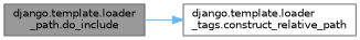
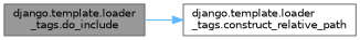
  digraph {
    rankdir=LR
    node [fontname=Helvetica fontsize=10 shape=box style=filled]
-   n1 [color=gray40 fillcolor=grey60 fontcolor=black height=0.2 label="django.template.loader\l_path.do_include" width=0.4]
+   n1 [color=gray40 fillcolor=grey60 fontcolor=black height=0.2 label="django.template.loader\l_tags.do_include" width=0.4]
    n2 [color=grey40 fillcolor=white height=0.2 label="django.template.loader\l_tags.construct_relative_path" width=0.4]
    n1 -> n2 [color=steelblue1 fontname=Helvetica fontsize=10 labelfontname=Helvetica labelfontsize=10 style=solid]
  }
